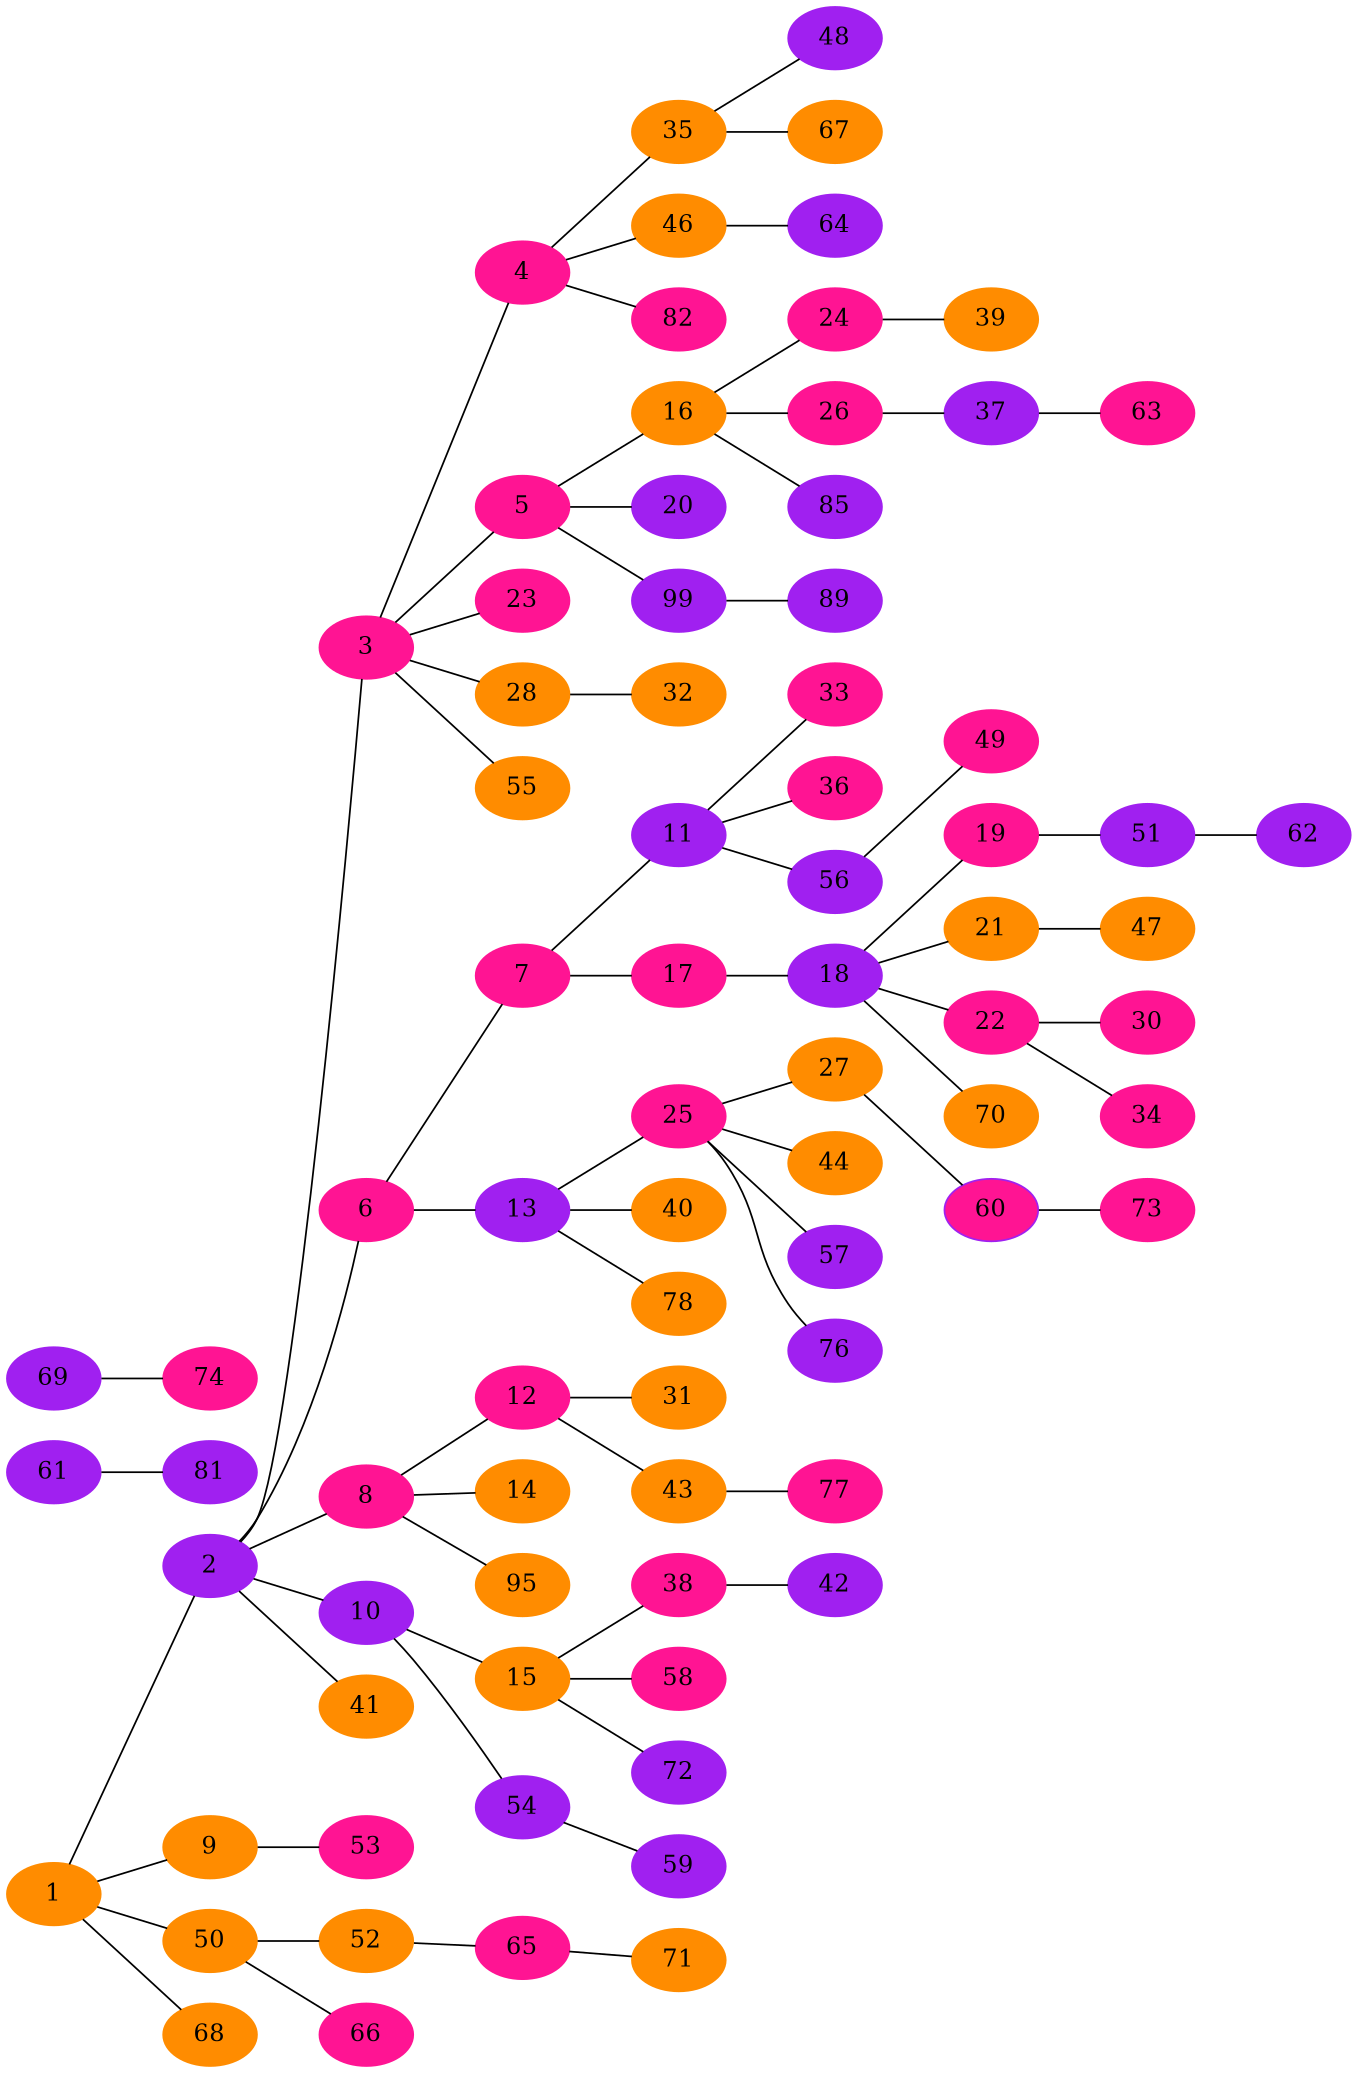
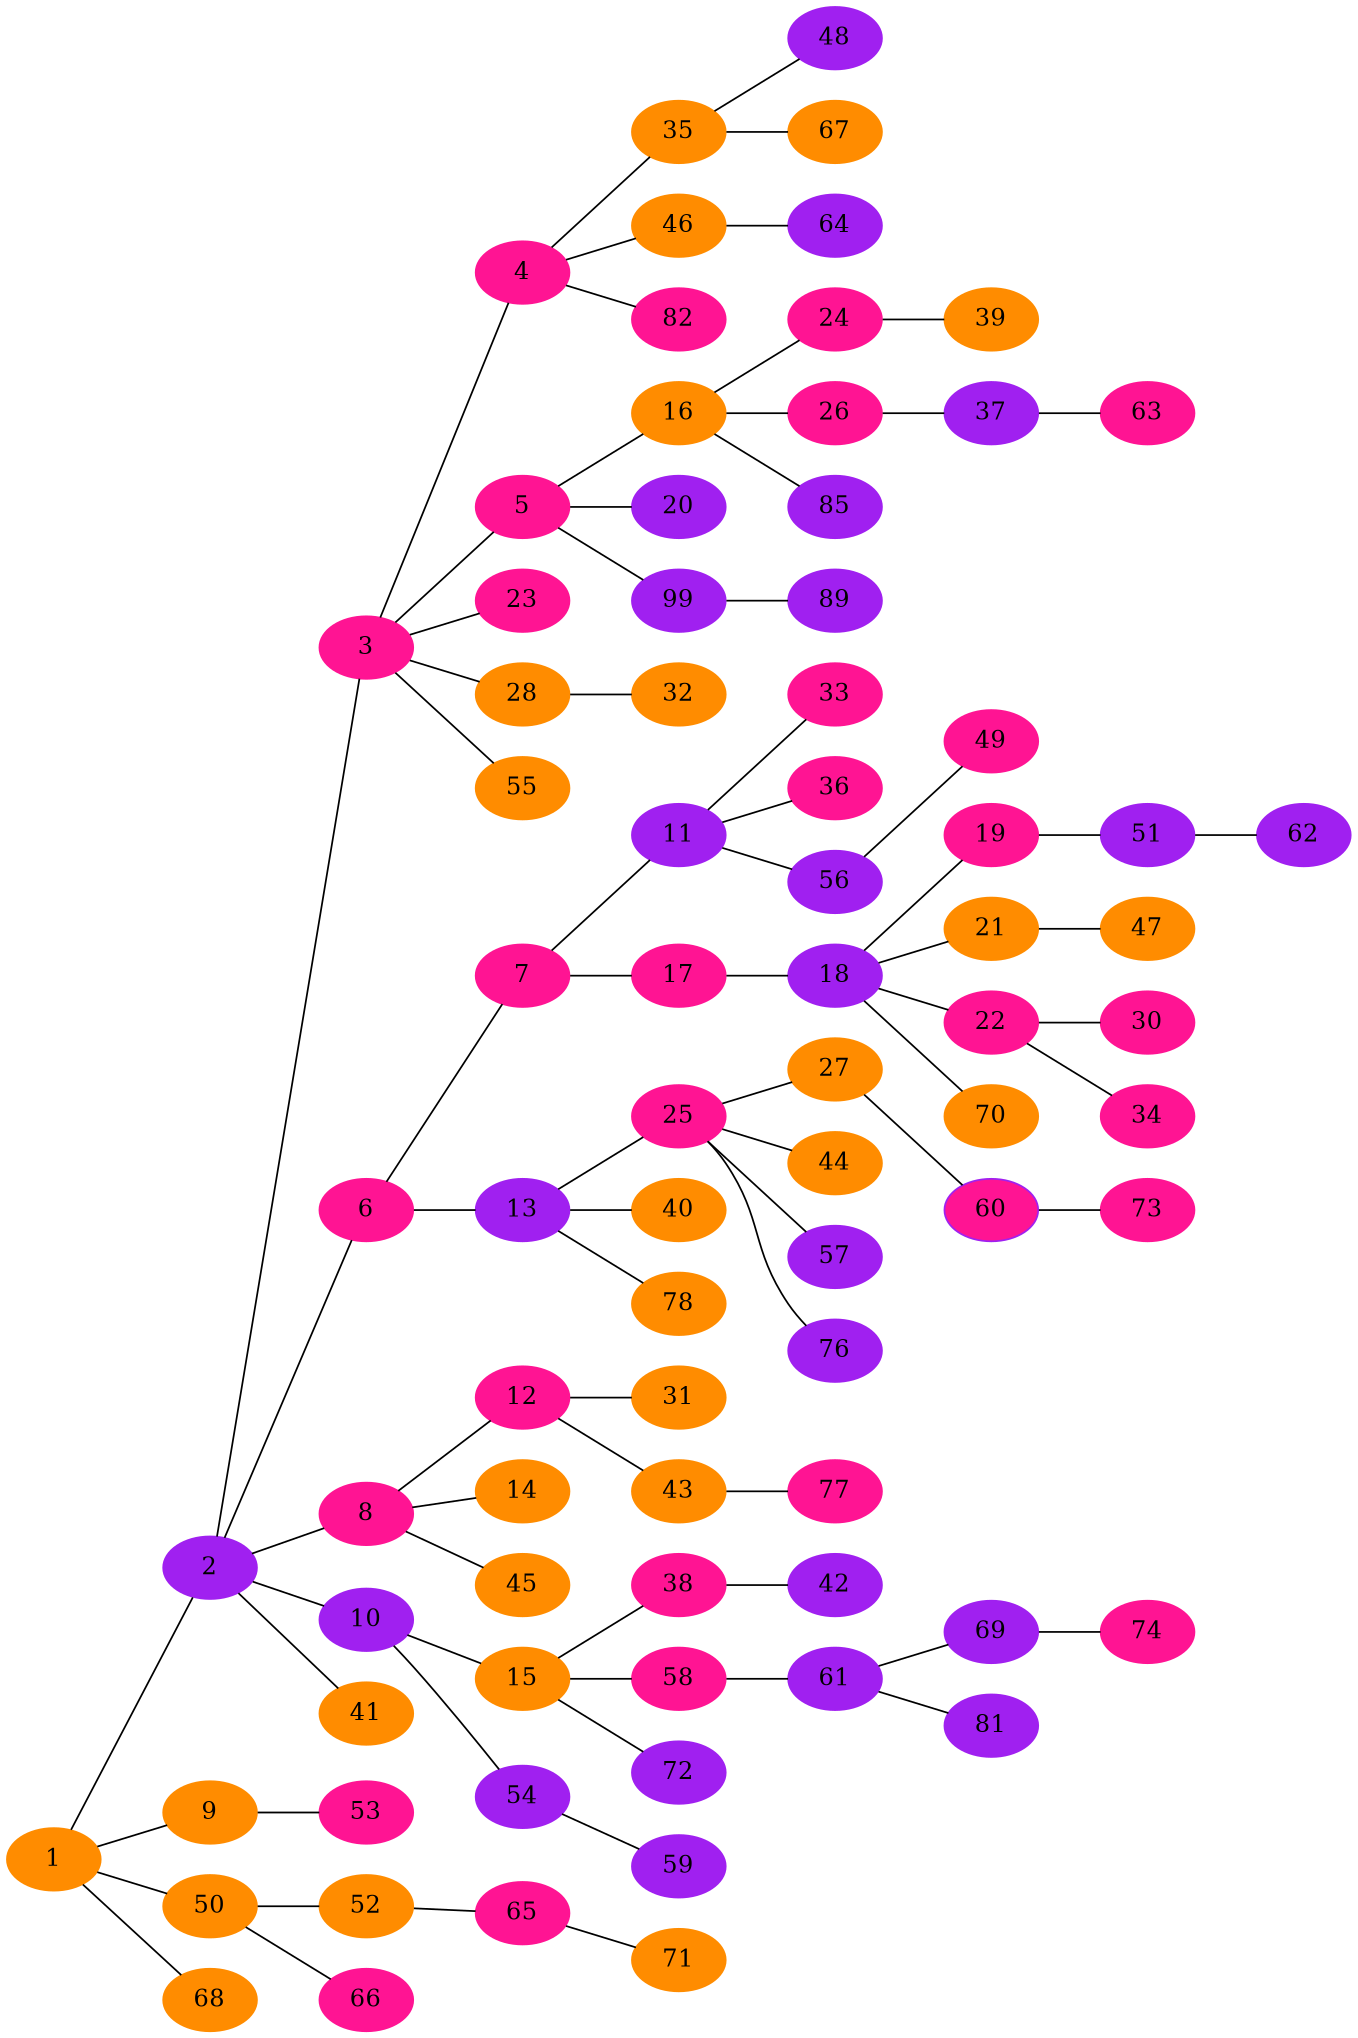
  graph {
    rankdir=LR
    node [color=deeppink style=filled]
    1 [color=darkorange]
    2 [color=purple]
    9 [color=darkorange]
    50 [color=darkorange]
    68 [color=darkorange]
    3
    6
    8
    10 [color=purple]
    41 [color=darkorange]
    53
    52 [color=darkorange]
    66
    4
    5
    23
    28 [color=darkorange]
    55 [color=darkorange]
    7
    13 [color=purple]
    12
    14 [color=darkorange]
-   45 [color=darkorange label=95]
+   45 [color=darkorange]
    15 [color=darkorange]
    54 [color=purple]
    35 [color=darkorange]
    46 [color=darkorange]
    82
    16 [color=darkorange]
    20 [color=purple]
    n31 [color=purple label=99]
    32 [color=darkorange]
    48 [color=purple]
    67 [color=darkorange]
    64 [color=purple]
    24
    26
    n38 [color=purple label=85]
    n39 [color=purple label=89]
    11 [color=purple]
    17
    25
    40 [color=darkorange]
    78 [color=darkorange]
    33
    36
    56 [color=purple]
    18 [color=purple]
    31 [color=darkorange]
    43 [color=darkorange]
    38
    58
    72 [color=purple]
    59 [color=purple]
    49
    77
    27 [color=darkorange]
    44 [color=darkorange]
    57 [color=purple]
    76 [color=purple]
    42 [color=purple]
    61 [color=purple]
    39 [color=darkorange]
    37 [color=purple]
    19
    21 [color=darkorange]
    22
    70 [color=darkorange]
    51 [color=purple]
    47 [color=darkorange]
    30
    34
    62 [color=purple]
    60 [color=purple fillcolor=deeppink]
    63
    73
    65
    71 [color=darkorange]
    69 [color=purple]
    81 [color=purple]
    74
    1 -- 2
    1 -- 9
    1 -- 50
    1 -- 68
    2 -- 3
    2 -- 6
    2 -- 8
    2 -- 10
    2 -- 41
    9 -- 53
    50 -- 52
    50 -- 66
    3 -- 4
    3 -- 5
    3 -- 23
    3 -- 28
    3 -- 55
    6 -- 7
    6 -- 13
    8 -- 12
    8 -- 14
    8 -- 45
    10 -- 15
    10 -- 54
    52 -- 65
    4 -- 35
    4 -- 46
    4 -- 82
    5 -- 16
    5 -- 20
    5 -- n31
    28 -- 32
    7 -- 11
    7 -- 17
    13 -- 25
    13 -- 40
    13 -- 78
    12 -- 31
    12 -- 43
    15 -- 38
    15 -- 58
    15 -- 72
    54 -- 59
    35 -- 48
    35 -- 67
    46 -- 64
    16 -- 24
    16 -- 26
    16 -- n38
    n31 -- n39
    24 -- 39
    26 -- 37
    11 -- 33
    11 -- 36
    11 -- 56
    17 -- 18
    25 -- 27
    25 -- 44
    25 -- 57
    25 -- 76
    56 -- 49
    18 -- 19
    18 -- 21
    18 -- 22
    18 -- 70
    43 -- 77
    38 -- 42
+   58 -- 61
    27 -- 60
+   61 -- 69
    61 -- 81
    37 -- 63
    19 -- 51
    21 -- 47
    22 -- 30
    22 -- 34
    51 -- 62
    60 -- 73
    65 -- 71
    69 -- 74
  }
